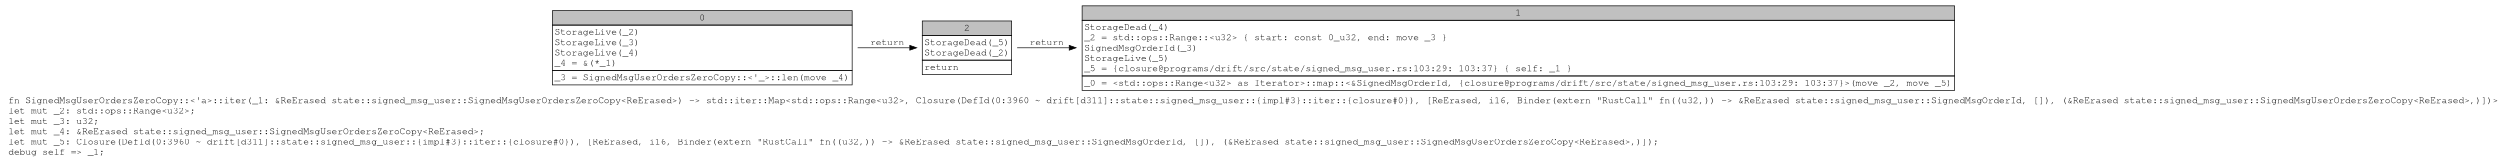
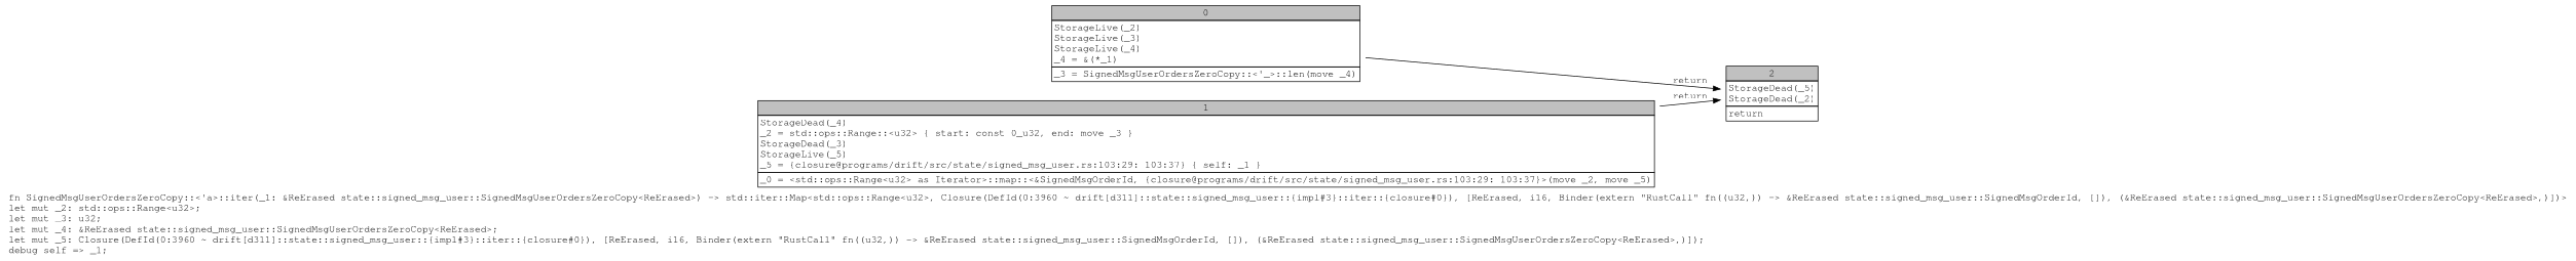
  digraph {
    fontname="Courier, monospace"
    label=<fn SignedMsgUserOrdersZeroCopy::&lt;'a&gt;::iter(_1: &amp;ReErased state::signed_msg_user::SignedMsgUserOrdersZeroCopy&lt;ReErased&gt;) -&gt; std::iter::Map&lt;std::ops::Range&lt;u32&gt;, Closure(DefId(0:3960 ~ drift[d311]::state::signed_msg_user::{impl#3}::iter::{closure#0}), [ReErased, i16, Binder(extern &quot;RustCall&quot; fn((u32,)) -&gt; &amp;ReErased state::signed_msg_user::SignedMsgOrderId, []), (&amp;ReErased state::signed_msg_user::SignedMsgUserOrdersZeroCopy&lt;ReErased&gt;,)])&gt;<br align="left"/>let mut _2: std::ops::Range&lt;u32&gt;;<br align="left"/>let mut _3: u32;<br align="left"/>let mut _4: &amp;ReErased state::signed_msg_user::SignedMsgUserOrdersZeroCopy&lt;ReErased&gt;;<br align="left"/>let mut _5: Closure(DefId(0:3960 ~ drift[d311]::state::signed_msg_user::{impl#3}::iter::{closure#0}), [ReErased, i16, Binder(extern &quot;RustCall&quot; fn((u32,)) -&gt; &amp;ReErased state::signed_msg_user::SignedMsgOrderId, []), (&amp;ReErased state::signed_msg_user::SignedMsgUserOrdersZeroCopy&lt;ReErased&gt;,)]);<br align="left"/>debug self =&gt; _1;<br align="left"/>>
    rankdir=LR
    node [fontname="Courier, monospace" shape=none]
    edge [fontname="Courier, monospace"]
    n1 [label=<<table border="0" cellborder="1" cellspacing="0"><tr><td bgcolor="gray" align="center" colspan="1">0</td></tr><tr><td align="left" balign="left">StorageLive(_2)<br/>StorageLive(_3)<br/>StorageLive(_4)<br/>_4 = &amp;(*_1)<br/></td></tr><tr><td align="left">_3 = SignedMsgUserOrdersZeroCopy::&lt;'_&gt;::len(move _4)</td></tr></table>>]
    n2 [label=<<table border="0" cellborder="1" cellspacing="0"><tr><td bgcolor="gray" align="center" colspan="1">2</td></tr><tr><td align="left" balign="left">StorageDead(_5)<br/>StorageDead(_2)<br/></td></tr><tr><td align="left">return</td></tr></table>>]
-   n3 [label=<<table border="0" cellborder="1" cellspacing="0"><tr><td bgcolor="gray" align="center" colspan="1">1</td></tr><tr><td align="left" balign="left">StorageDead(_4)<br/>_2 = std::ops::Range::&lt;u32&gt; { start: const 0_u32, end: move _3 }<br/>SignedMsgOrderId(_3)<br/>StorageLive(_5)<br/>_5 = {closure@programs/drift/src/state/signed_msg_user.rs:103:29: 103:37} { self: _1 }<br/></td></tr><tr><td align="left">_0 = &lt;std::ops::Range&lt;u32&gt; as Iterator&gt;::map::&lt;&amp;SignedMsgOrderId, {closure@programs/drift/src/state/signed_msg_user.rs:103:29: 103:37}&gt;(move _2, move _5)</td></tr></table>>]
+   n3 [label=<<table border="0" cellborder="1" cellspacing="0"><tr><td bgcolor="gray" align="center" colspan="1">1</td></tr><tr><td align="left" balign="left">StorageDead(_4)<br/>_2 = std::ops::Range::&lt;u32&gt; { start: const 0_u32, end: move _3 }<br/>StorageDead(_3)<br/>StorageLive(_5)<br/>_5 = {closure@programs/drift/src/state/signed_msg_user.rs:103:29: 103:37} { self: _1 }<br/></td></tr><tr><td align="left">_0 = &lt;std::ops::Range&lt;u32&gt; as Iterator&gt;::map::&lt;&amp;SignedMsgOrderId, {closure@programs/drift/src/state/signed_msg_user.rs:103:29: 103:37}&gt;(move _2, move _5)</td></tr></table>>]
    n1 -> n2 [label=return]
-   n2 -> n3 [label=return]
+   n3 -> n2 [label=return]
  }
